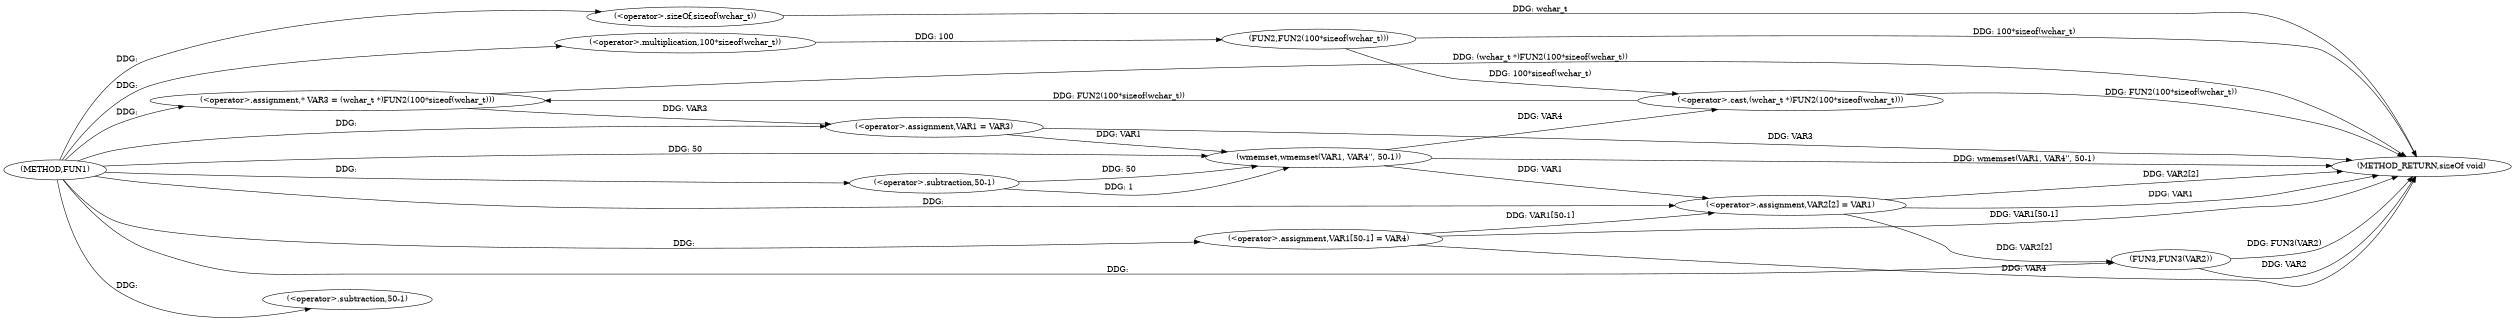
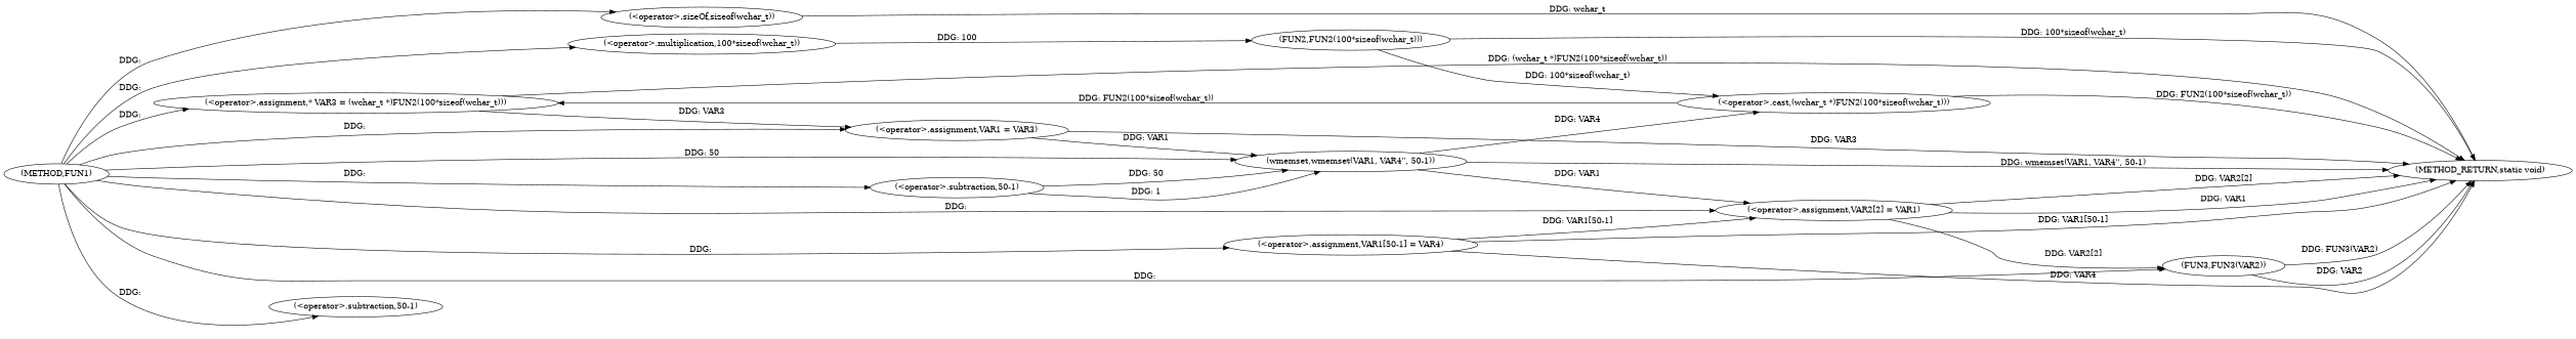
  digraph {
    rankdir=LR
    n1 [label="(METHOD,FUN1)"]
    n2 [label="(<operator>.assignment,* VAR3 = (wchar_t *)FUN2(100*sizeof(wchar_t)))"]
    n3 [label="(<operator>.multiplication,100*sizeof(wchar_t))"]
    n4 [label="(<operator>.sizeOf,sizeof(wchar_t))"]
    n5 [label="(<operator>.assignment,VAR1 = VAR3)"]
    n6 [label="(wmemset,wmemset(VAR1, VAR4'', 50-1))"]
    n7 [label="(<operator>.subtraction,50-1)"]
    n8 [label="(<operator>.assignment,VAR1[50-1] = VAR4)"]
    n9 [label="(<operator>.subtraction,50-1)"]
    n10 [label="(<operator>.assignment,VAR2[2] = VAR1)"]
    n11 [label="(FUN3,FUN3(VAR2))"]
-   n12 [label="(METHOD_RETURN,sizeOf void)"]
+   n12 [label="(METHOD_RETURN,static void)"]
    n13 [label="(FUN2,FUN2(100*sizeof(wchar_t)))"]
    n14 [label="(<operator>.cast,(wchar_t *)FUN2(100*sizeof(wchar_t)))"]
    n1 -> n2 [label="DDG: "]
    n1 -> n3 [label="DDG: "]
    n1 -> n4 [label="DDG: "]
    n1 -> n5 [label="DDG: "]
    n1 -> n6 [label="DDG: 50"]
    n1 -> n7 [label="DDG: "]
    n1 -> n8 [label="DDG: "]
    n1 -> n9 [label="DDG: "]
    n1 -> n10 [label="DDG: "]
    n1 -> n11 [label="DDG: "]
    n2 -> n5 [label="DDG: VAR3"]
    n2 -> n12 [label="DDG: (wchar_t *)FUN2(100*sizeof(wchar_t))"]
    n3 -> n13 [label="DDG: 100"]
    n4 -> n12 [label="DDG: wchar_t"]
    n5 -> n6 [label="DDG: VAR1"]
    n5 -> n12 [label="DDG: VAR3"]
    n6 -> n10 [label="DDG: VAR1"]
    n6 -> n12 [label="DDG: wmemset(VAR1, VAR4'', 50-1)"]
    n6 -> n14 [label="DDG: VAR4"]
    n7 -> n6 [label="DDG: 50"]
    n7 -> n6 [label="DDG: 1"]
    n8 -> n10 [label="DDG: VAR1[50-1]"]
    n8 -> n12 [label="DDG: VAR4"]
    n8 -> n12 [label="DDG: VAR1[50-1]"]
    n10 -> n11 [label="DDG: VAR2[2]"]
    n10 -> n12 [label="DDG: VAR1"]
    n10 -> n12 [label="DDG: VAR2[2]"]
    n11 -> n12 [label="DDG: VAR2"]
    n11 -> n12 [label="DDG: FUN3(VAR2)"]
    n13 -> n12 [label="DDG: 100*sizeof(wchar_t)"]
    n13 -> n14 [label="DDG: 100*sizeof(wchar_t)"]
    n14 -> n2 [label="DDG: FUN2(100*sizeof(wchar_t))"]
    n14 -> n12 [label="DDG: FUN2(100*sizeof(wchar_t))"]
  }
